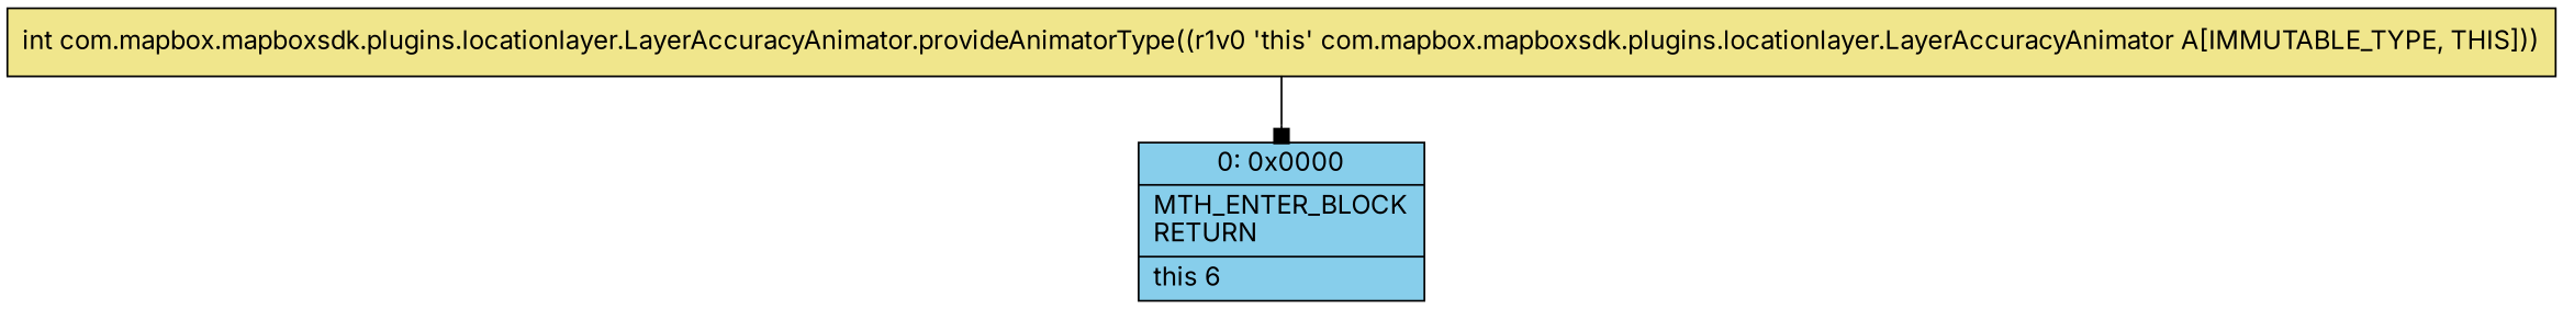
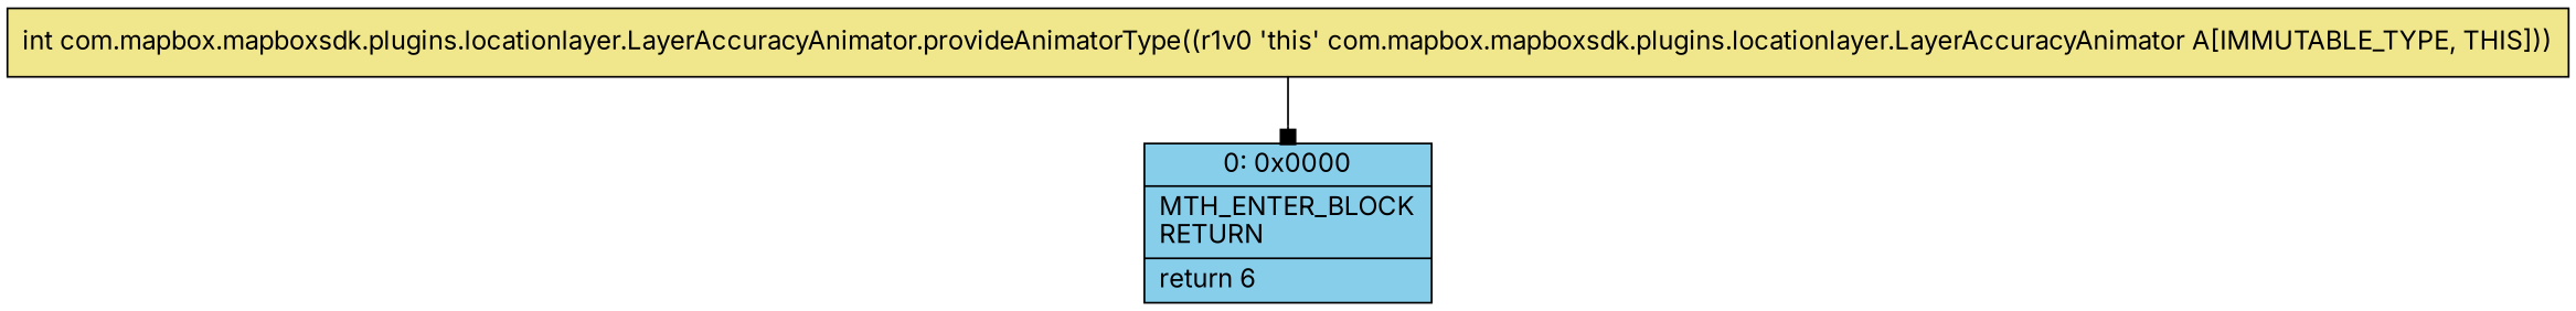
  digraph {
    fontname=Inter
    node [shape=record style=filled fontname=Inter]
-   n1 [label="{0\:\ 0x0000|MTH_ENTER_BLOCK\lRETURN\l|this 6\l}" fillcolor=skyblue]
+   n1 [label="{0\:\ 0x0000|MTH_ENTER_BLOCK\lRETURN\l|return 6\l}" fillcolor=skyblue]
    n2 [label="{int com.mapbox.mapboxsdk.plugins.locationlayer.LayerAccuracyAnimator.provideAnimatorType((r1v0 'this' com.mapbox.mapboxsdk.plugins.locationlayer.LayerAccuracyAnimator A[IMMUTABLE_TYPE, THIS])) }" fillcolor=khaki]
    n2 -> n1 [arrowhead=box fontname=Inter]
  }
